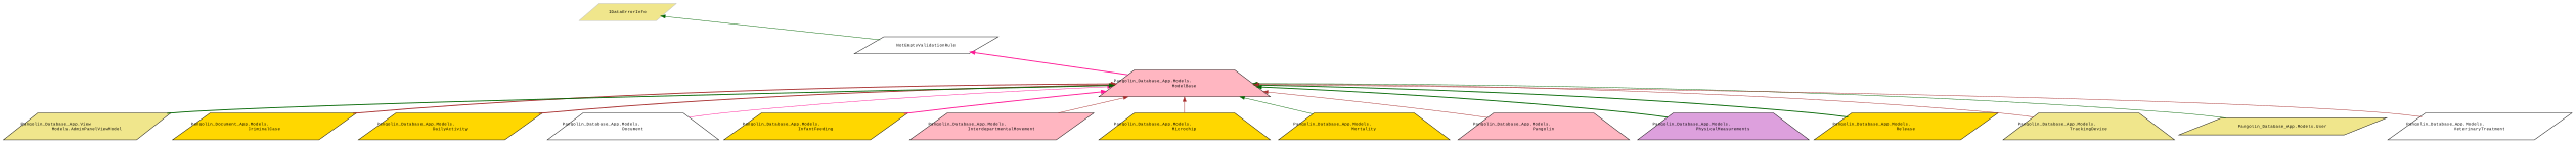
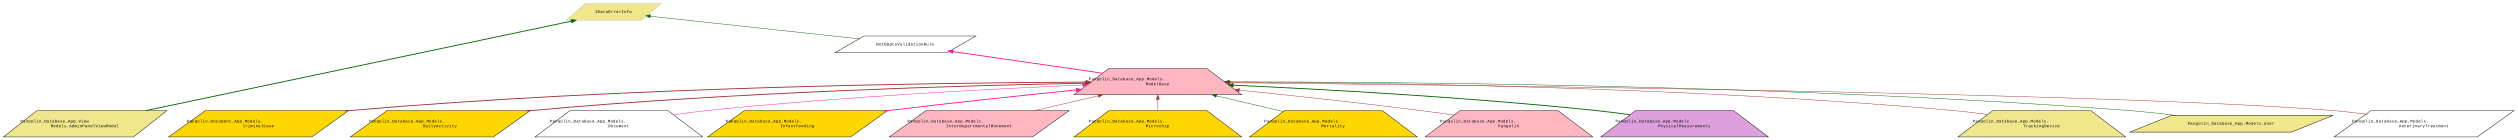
  digraph {
    fontname="Liberation Mono"
    rankdir=TB
    node [color=black fillcolor=gold fontname="Liberation Mono" fontsize=10 shape=parallelogram style=filled]
    edge [color=brown dir=back fontname="Liberation Mono" fontsize=10 labelfontname=Helvetica labelfontsize=10 style=solid]
    n1 [fillcolor=lightpink fontcolor=black height=0.2 label="Pangolin_Database_App.Models.\lModelBase" shape=trapezium width=0.4]
    n2 [height=0.2 label="Pangolin_Document_App.Models.\lCriminalCase" width=0.4]
    n3 [height=0.2 label="Pangolin_Database_App.Models.\lDailyActivity" width=0.4]
    n4 [fillcolor=white height=0.2 label="Pangolin_Database_App.Models.\lDocument" shape=trapezium width=0.4]
    n5 [height=0.2 label="Pangolin_Database_App.Models.\lInfantFeeding" width=0.4]
    n6 [fillcolor=lightpink height=0.2 label="Pangolin_Database_App.Models.\lInterdepartmentalMovement" width=0.4]
    n7 [height=0.2 label="Pangolin_Database_App.Models.\lMicrochip" shape=trapezium width=0.4]
    n8 [height=0.2 label="Pangolin_Database_App.Models.\lMortality" shape=trapezium width=0.4]
    n9 [fillcolor=lightpink height=0.2 label="Pangolin_Database_App.Models.\lPangolin" shape=trapezium width=0.4]
    n10 [fillcolor=plum height=0.2 label="Pangolin_Database_App.Models.\lPhysicalMeasurements" shape=trapezium width=0.4]
-   n11 [height=0.2 label="Pangolin_Database_App.Models.\lRelease" width=0.4]
    n12 [fillcolor=khaki height=0.2 label="Pangolin_Database_App.Models.\lTrackingDevice" shape=trapezium width=0.4]
    n13 [fillcolor=khaki height=0.2 label="Pangolin_Database_App.Models.User" width=0.4]
    n14 [fillcolor=white height=0.2 label="Pangolin_Database_App.Models.\lVeterinaryTreatment" width=0.4]
    n15 [fillcolor=khaki height=0.2 label="Pangolin_Database_App.View\lModels.AdminPanelViewModel" width=0.4]
    n16 [fillcolor=white height=0.2 label=NotEmptyValidationRule width=0.4]
    n17 [color=grey75 fillcolor=khaki height=0.2 label=IDataErrorInfo width=0.4]
    n1 -> n2 [style=bold]
    n1 -> n3 [style=bold]
    n1 -> n4 [color=deeppink]
    n1 -> n5 [color=deeppink style=bold]
    n1 -> n6
    n1 -> n7
    n1 -> n8 [color=darkgreen]
    n1 -> n9
    n1 -> n10 [color=darkgreen style=bold]
-   n1 -> n11 [color=darkgreen style=bold]
    n1 -> n12
    n1 -> n13 [color=darkgreen]
    n1 -> n14
-   n1 -> n15 [color=darkgreen style=bold]
+   n17 -> n15 [color=darkgreen style=bold]
    n16 -> n1 [color=deeppink style=bold]
    n17 -> n16 [color=darkgreen]
  }
